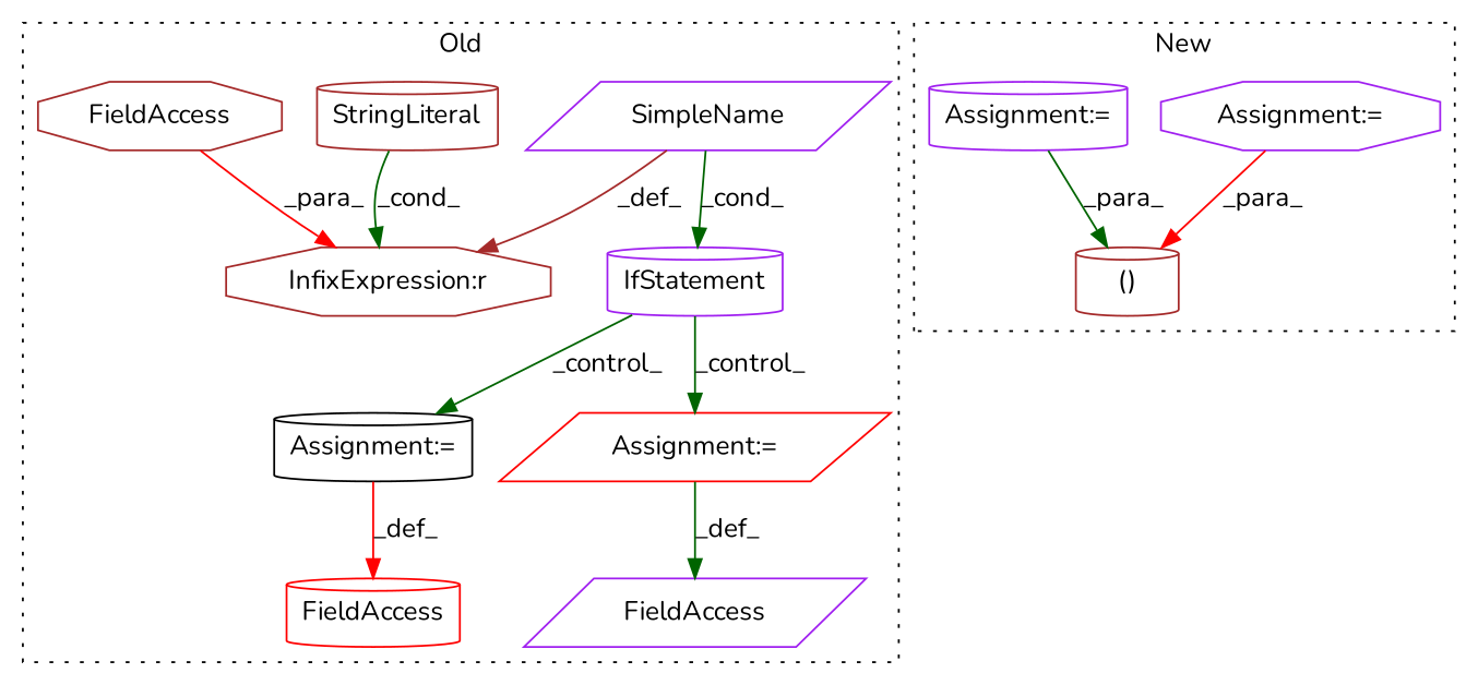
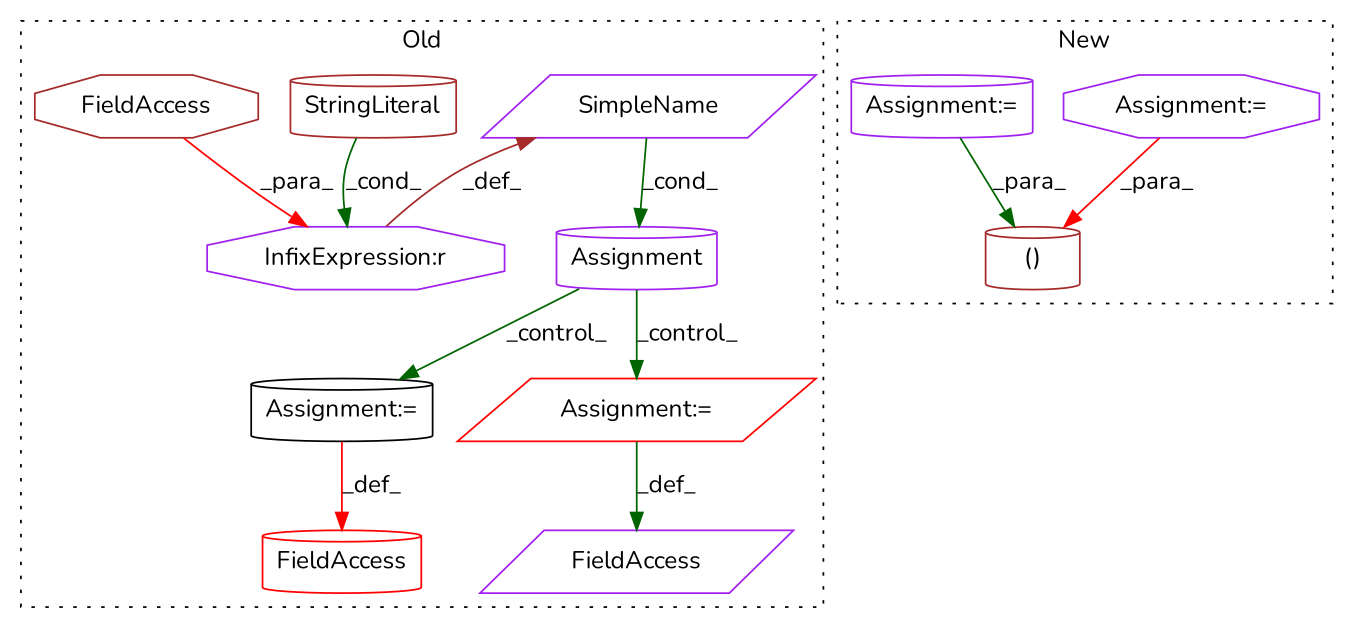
  digraph {
    fontname=Nunito
    node [a=7 color=purple fontname=Nunito l=1 shape=cylinder]
    edge [color=darkgreen fontname=Nunito]
-   n1 [a=25 l="4,2" label=IfStatement s="523,546"]
+   n1 [a=25 l="4,2" label=Assignment s="523,546"]
    n2 [color=black label="Assignment:=" s=567]
    n3 [a=42 label=SimpleName shape=parallelogram l=""]
-   n4 [a=27 color=brown l=4 label="InfixExpression:r" s=536 shape=octagon]
+   n4 [a=27 l=4 label="InfixExpression:r" s=536 shape=octagon]
    n5 [color=red label="Assignment:=" s=763 shape=parallelogram]
    n6 [a=45 color=brown l=6 label=StringLiteral s=540]
    n7 [a=22 color=brown l=9 label=FieldAccess s=527 shape=octagon]
    n8 [a=22 l=9 label=FieldAccess s=754 shape=parallelogram]
    n9 [a=22 color=red l=11 label=FieldAccess s=556]
    n10 [a=106 color=brown l=47 label="()" s=1146]
    n11 [label="Assignment:=" s=872 shape=octagon]
    n12 [label="Assignment:=" s=822]
    subgraph cluster_1 {
      label=Old
      style=dotted
      n1
      n2
      n3
      n4
      n5
      n6
      n7
      n8
      n9
    }
    subgraph cluster_2 {
      label=New
      style=dotted
      n10
      n11
      n12
    }
    n1 -> n2 [label=_control_]
    n1 -> n5 [label=_control_]
    n2 -> n9 [color=red label=_def_]
    n3 -> n1 [label=_cond_]
-   n3 -> n4 [color=brown label=_def_]
+   n4 -> n3 [color=brown label=_def_]
    n5 -> n8 [label=_def_]
    n6 -> n4 [label=_cond_]
    n7 -> n4 [color=red label=_para_]
    n11 -> n10 [color=red label=_para_]
    n12 -> n10 [label=_para_]
  }
